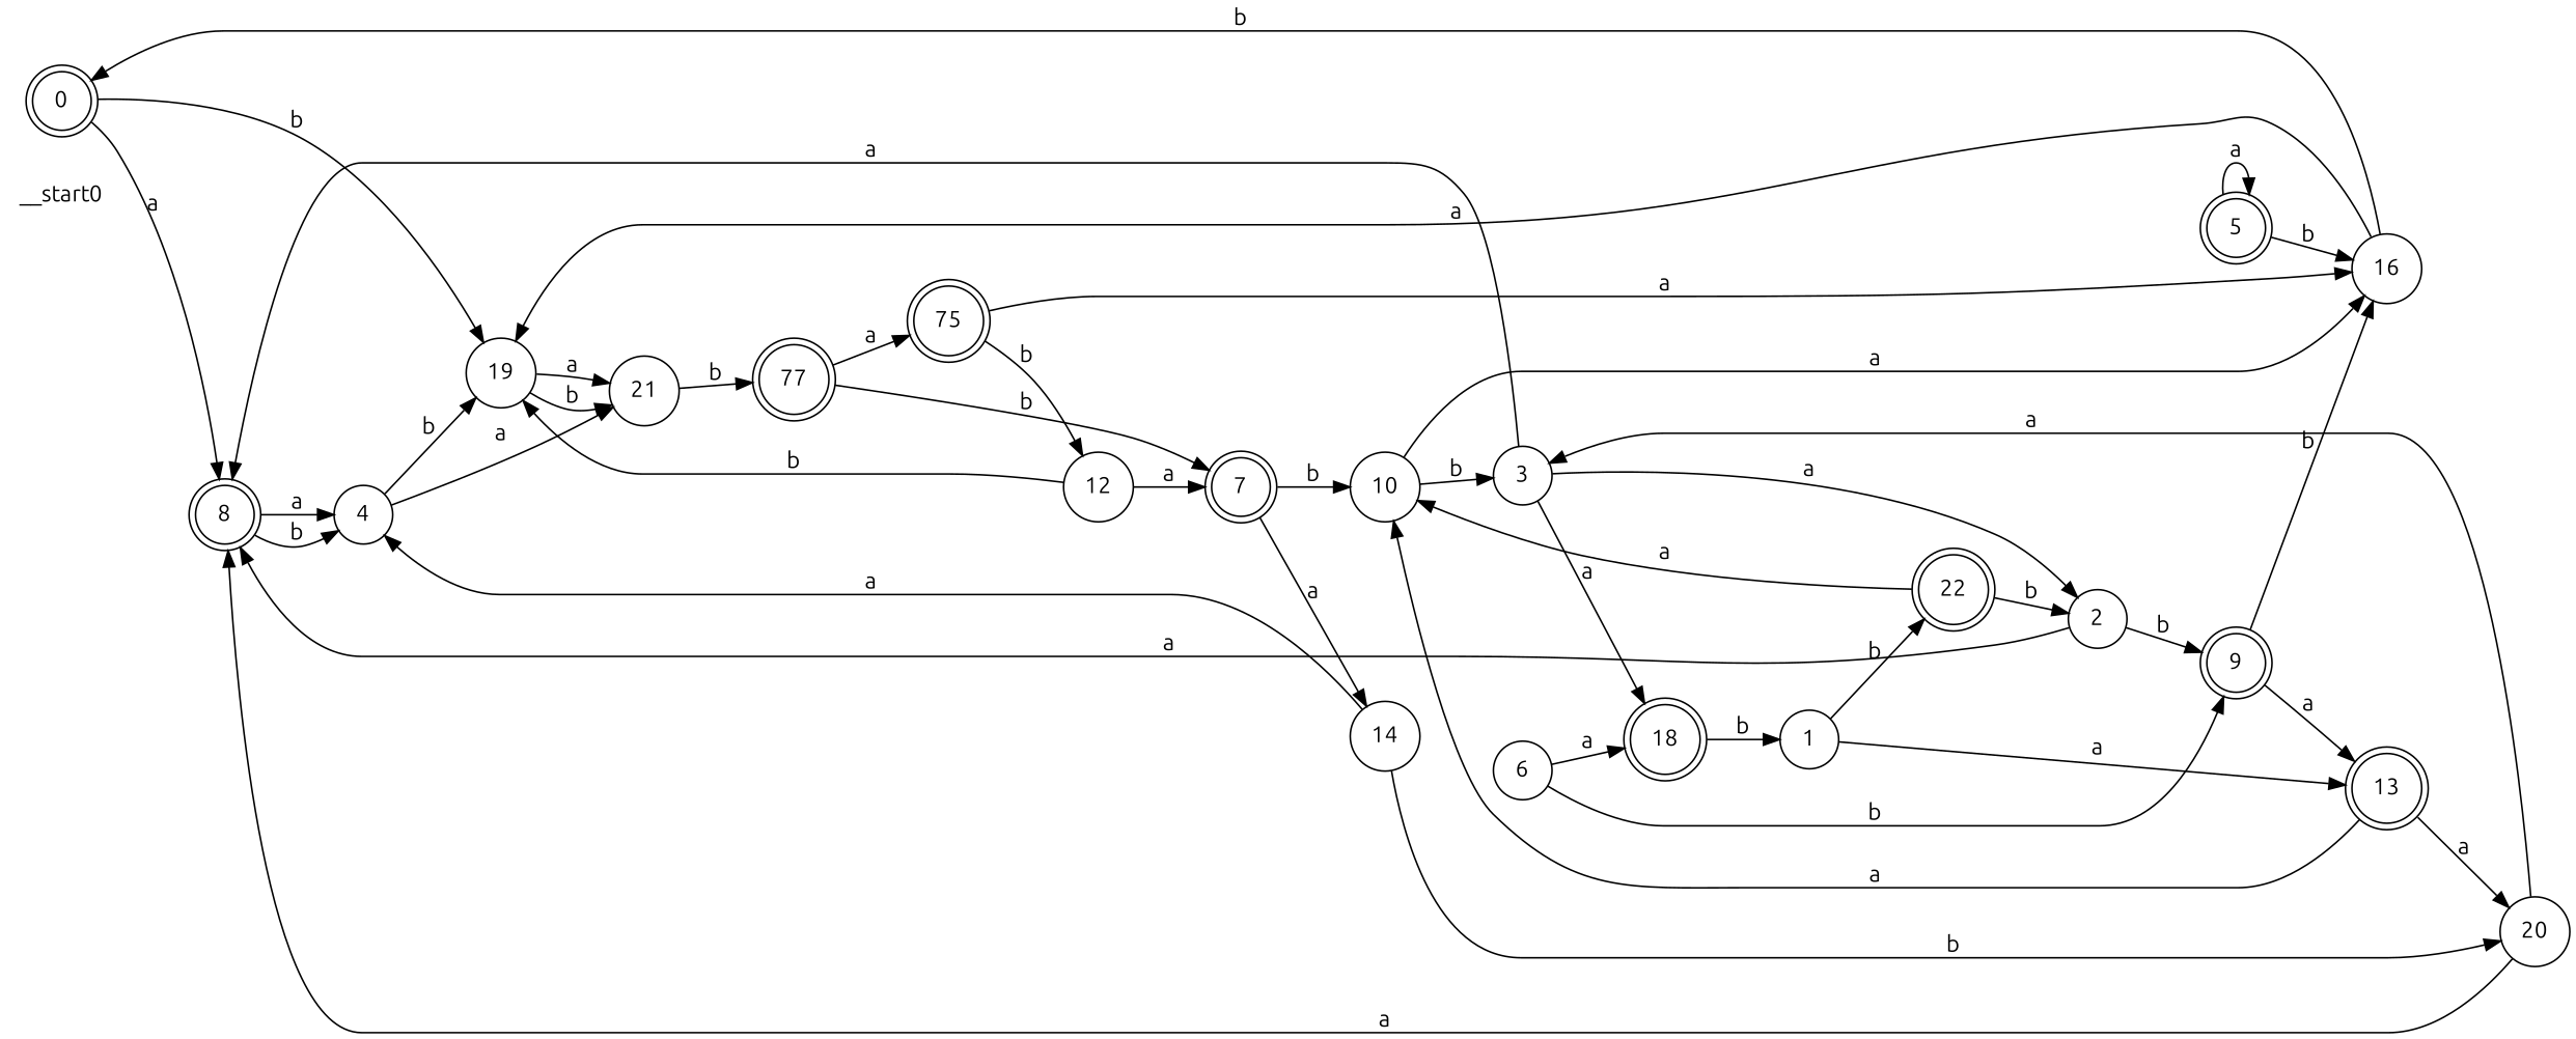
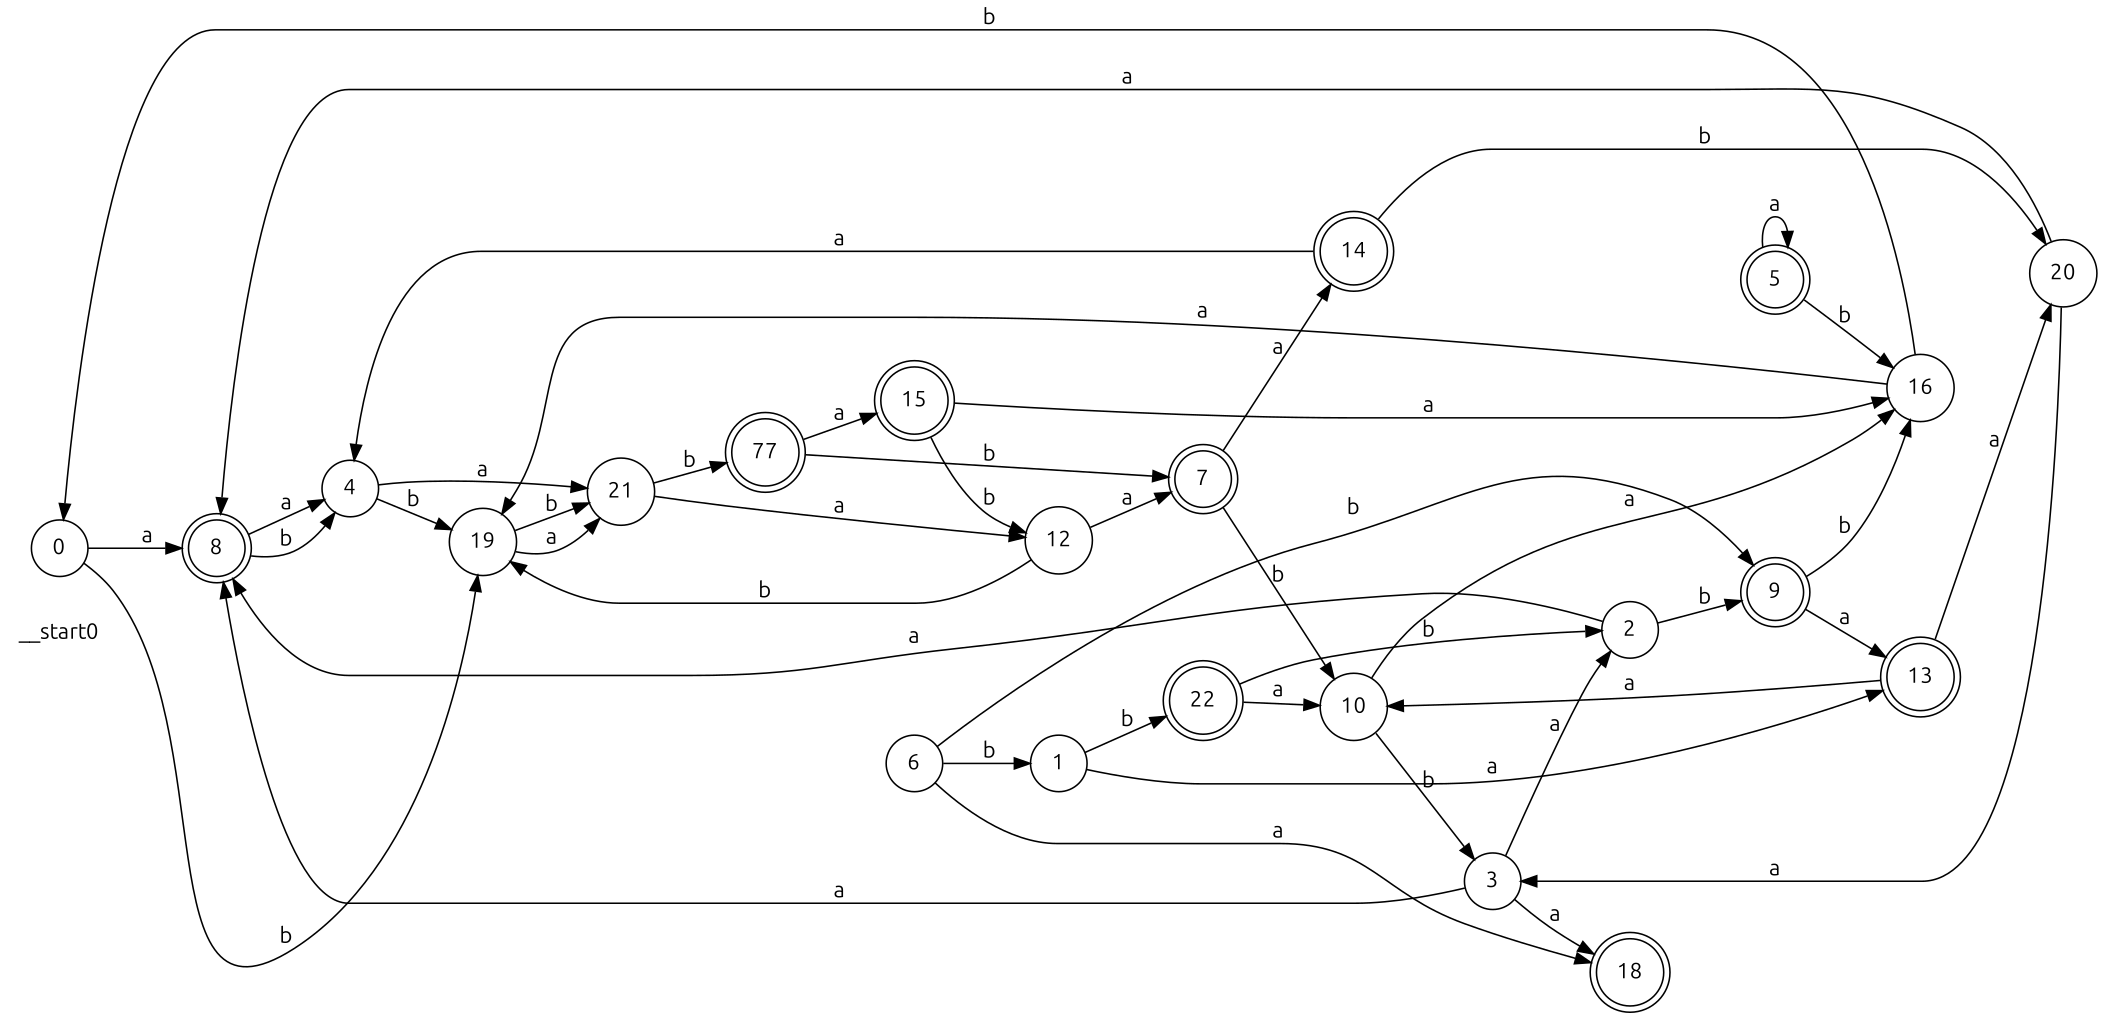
  digraph {
    fontname=Ubuntu
    rankdir=LR
    node [fontname=Ubuntu shape=circle color=black fillcolor=white style=filled]
    edge [fontname=Ubuntu]
    __start0 [shape=none color="" fillcolor="" style=""]
-   n2 [label=0 shape=doublecircle]
+   n2 [label=0]
    n3 [label=8 shape=doublecircle style="rounded,filled"]
    n4 [label=19]
    n5 [label=4]
    n6 [label=21]
    n7 [label=1]
    n8 [label=13 shape=doublecircle]
    n9 [label=22 shape=doublecircle style="rounded,filled"]
    n10 [label=10]
    n11 [label=20]
    n12 [label=2]
    n13 [label=9 shape=doublecircle style="rounded,filled"]
    n14 [label=16]
    n15 [label=3]
    n16 [label=18 shape=doublecircle]
    n17 [label=12]
    n18 [label=77 shape=doublecircle style="rounded,filled"]
    n19 [label=5 shape=doublecircle style="rounded,filled"]
    n20 [label=6]
    n21 [label=7 shape=doublecircle style="rounded,filled"]
-   n22 [label=14 style="rounded,filled"]
-   n23 [label=75 shape=doublecircle style="rounded,filled"]
+   n22 [label=14 shape=doublecircle style="rounded,filled"]
+   n23 [label=15 shape=doublecircle style="rounded,filled"]
    n2 -> n3 [label=a]
    n2 -> n4 [label=b]
    n3 -> n5 [label=a]
    n3 -> n5 [label=b]
    n4 -> n6 [label=a]
    n4 -> n6 [label=b]
    n5 -> n4 [label=b]
    n5 -> n6 [label=a]
+   n6 -> n17 [label=a]
    n6 -> n18 [label=b]
    n7 -> n8 [label=a]
    n7 -> n9 [label=b]
    n8 -> n10 [label=a]
    n8 -> n11 [label=a]
    n9 -> n10 [label=a]
    n9 -> n12 [label=b]
    n10 -> n14 [label=a]
    n10 -> n15 [label=b]
    n11 -> n3 [label=a]
    n11 -> n15 [label=a]
    n12 -> n3 [label=a]
    n12 -> n13 [label=b]
    n13 -> n8 [label=a]
    n13 -> n14 [label=b]
    n14 -> n2 [label=b]
    n14 -> n4 [label=a]
    n15 -> n3 [label=a]
    n15 -> n12 [label=a]
    n15 -> n16 [label=a]
-   n16 -> n7 [label=b]
+   n20 -> n7 [label=b]
    n17 -> n4 [label=b]
    n17 -> n21 [label=a]
    n18 -> n21 [label=b]
    n18 -> n23 [label=a]
    n19 -> n14 [label=b]
    n19 -> n19 [label=a]
    n20 -> n13 [label=b]
    n20 -> n16 [label=a]
    n21 -> n10 [label=b]
    n21 -> n22 [label=a]
    n22 -> n5 [label=a]
    n22 -> n11 [label=b]
    n23 -> n14 [label=a]
    n23 -> n17 [label=b]
  }
